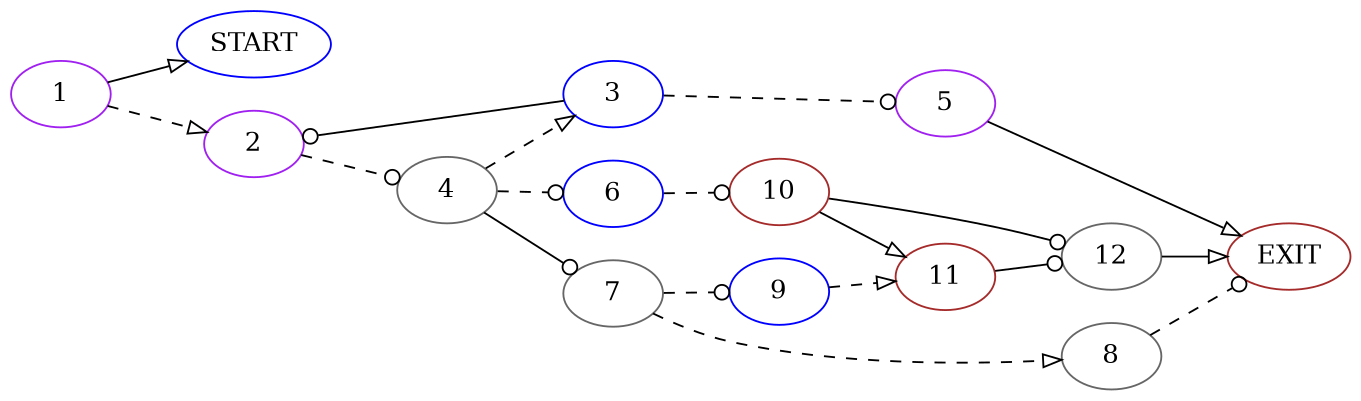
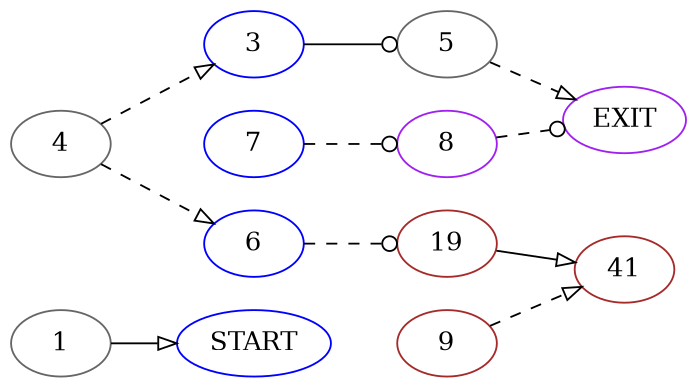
  digraph {
    rankdir=LR
    node [color=blue]
    edge [arrowhead=odot style=dashed]
    n1 [label=START]
-   1 [color=purple]
-   2 [color=purple]
-   n4 [color=brown label=EXIT]
+   1 [color=gray40]
+   n4 [color=purple label=EXIT]
    4 [color=gray40]
    3
-   5 [color=purple]
+   5 [color=gray40]
    6
-   7 [color=gray40]
-   10 [color=brown]
-   8 [color=gray40]
-   9
-   11 [color=brown]
-   12 [color=gray40]
+   7
+   10 [color=brown label=19]
+   8 [color=purple]
+   9 [color=brown]
+   11 [color=brown label=41]
    1 -> n1 [arrowhead=onormal style=solid]
-   1 -> 2 [arrowhead=onormal]
-   2 -> 4
    4 -> 3 [arrowhead=onormal]
-   4 -> 6
-   4 -> 7 [style=solid]
-   3 -> 2 [style=solid]
-   3 -> 5
-   5 -> n4 [arrowhead=onormal style=solid]
+   4 -> 6 [arrowhead=onormal]
+   3 -> 5 [style=solid]
+   5 -> n4 [arrowhead=onormal]
    6 -> 10
-   7 -> 8 [arrowhead=onormal]
-   7 -> 9
+   7 -> 8
    10 -> 11 [arrowhead=onormal style=solid]
-   10 -> 12 [style=solid]
    8 -> n4
    9 -> 11 [arrowhead=onormal]
-   11 -> 12 [style=solid]
-   12 -> n4 [arrowhead=onormal style=solid]
  }
